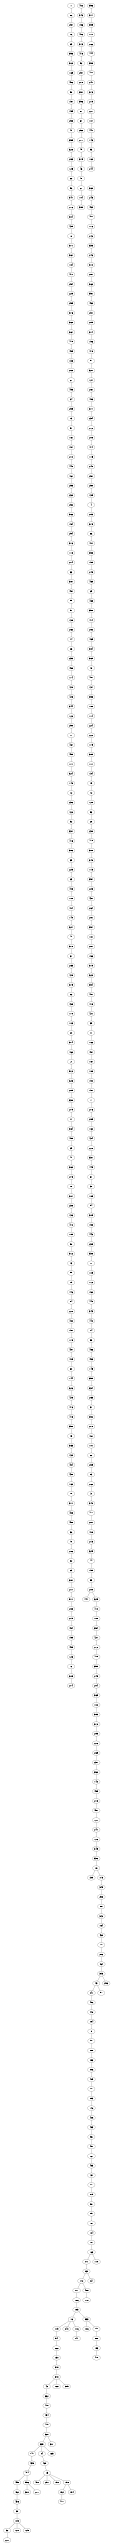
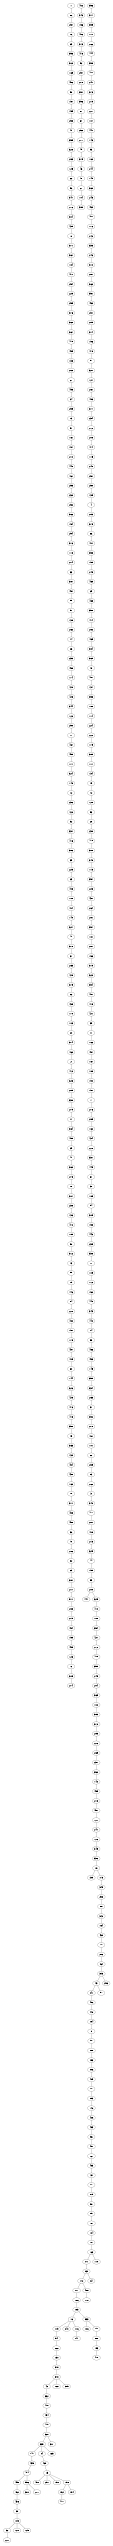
  strict graph {
    1
    86
    257
    76
    69
    393
    302
    169
    456
    58
    157
    155
    258
    41
    359
    328
    283
    125
    22
    96
    347
    216
    304
    429
    8
    371
    361
    184
    471
    254
    229
    259
    376
    368
    367
    415
    499
    133
    202
    27
    483
    24
    299
    13
    91
    161
    197
    210
    440
    461
    255
    232
    252
    366
    154
    294
    316
    118
    214
    33
    387
    451
    55
    51
    138
    262
    74
    26
    233
    458
    174
    420
    423
    344
    122
    290
    77
    467
    495
    177
    324
    148
    12
    236
    422
    52
    331
    416
    386
    35
    225
    23
    403
    108
    404
    140
    327
    40
    370
    37
    265
    428
    379
    62
    439
    170
    103
    20
    374
    462
    2
-   412 [label=512]
+   412
    323
    209
    330
    279
    17
    364
    485
    29
    47
    382
    273
    18
    307
    238
    136
    472
    185
    90
    312
    73
    99
    19
    446
    84
    220
    482
    151
    175
    437
    405
    60
    144
    326
    425
    476
    413
    390
    45
    363
    132
    434
    430
    160
    70
    311
    438
    450
    36
    9
    286
    82
    65
    381
    217
    n167 [label=911]
    288
    215
    494
    159
    498
    123
    6
    305
    274
    402
    346
    156
    406
    313
    473
    92
    297
    270
    391
    396
    81
    67
    292
    277
    49
    315
    46
    5
    21
    104
    380
    356
    317
    399
    111
    266
    444
    398
    480
    247
    373
    219
    227
    107
    441
    143
    93
    182
    244
+   149
    360
    243
    492
    490
    176
    242
    335
    246
    310
    287
    362
    351
    452
    231
    205
    314
    196
    478
    97
    321
    127
    261
    486
    377
    234
    212
    208
    474
    115
    248
    251
    250
    135
    4
    203
    375
    66
    401
    358
    199
    249
    469
    25
    463
    350
    414
    282
    465
    384
    369
    48
    487
    137
    353
    180
    114
    224
    222
    179
    389
    117
    134
    75
    72
    128
    53
    28
    230
    479
    308
    348
    113
    357
    223
    431
    264
    281
    397
    181
    207
    153
    319
    322
    394
    407
    419
    421
    39
    11
    166
    497
    167
    188
    190
    191
    7
    276
    289
    162
    424
    228
    337
    449
    61
    30
    189
    94
    309
    158
    443
    235
    338
    71
    109
    112
    152
    445
    343
    442
    14
    59
    466
    493
    145
    355
    334
    263
    31
    392
    278
    481
    101
    68
    239
    83
    260
    3
    340
    477
    201
    408
    213
    325
    44
    195
    95
    200
    447
    329
    410
    100
    354
    427
    272
    489
    395
    245
    204
    365
    102
    383
    372
    285
    226
    269
    237
    352
    142
    459
    218
    457
    121
    241
    126
    349
    336
    79
    139
    173
    345
    298
    88
    342
    164
    432
    78
    206
    464
    303
    43
    296
    341
    57
    496
    448
    284
    0
    98
    280
    253
    306
    409
    80
    293
    146
    426
    433
    56
    491
    267
    453
    131
    87
    275
    50
    85
    187
    124
    10
    163
    271
    110
    63
    172
    64
    171
    488
    186
    178
    183
    16
    333
    119
    240
    116
    106
    89
    54
    141
    268
    130
    318
    378
    42
    168
    385
    332
    418
    454
    475
    320
    339
    301
    147
    34
    165
    435
    468
    484
    455
    n478 [label=556]
    460
    300
    211
    436
    38
    105
    32
    120
    129
    221
    15
    400
    291
    150
    198
    192
    194
    417
    388
    193
    470
    1 -- 86
    86 -- 257
    257 -- 76
    76 -- 69
    69 -- 393
    393 -- 302
    302 -- 169
    169 -- 456
    456 -- 58
    58 -- 157
    157 -- 155
    155 -- 258
    258 -- 41
    41 -- 359
    359 -- 328
    328 -- 283
    283 -- 125
    125 -- 22
    22 -- 96
    96 -- 347
    347 -- 216
    216 -- 304
    304 -- 429
    429 -- 8
    8 -- 371
    371 -- 361
    361 -- 184
    184 -- 471
    471 -- 254
    254 -- 229
    229 -- 259
    259 -- 376
    376 -- 368
    368 -- 367
    367 -- 415
    415 -- 499
    499 -- 133
    133 -- 202
    202 -- 27
    27 -- 483
    483 -- 24
    24 -- 299
    299 -- 13
    13 -- 91
    91 -- 161
    161 -- 197
    197 -- 210
    210 -- 440
    440 -- 461
    461 -- 255
    255 -- 232
    232 -- 252
    252 -- 366
    366 -- 154
    154 -- 294
    294 -- 316
    316 -- 118
    118 -- 214
    214 -- 33
    33 -- 387
    387 -- 451
    451 -- 55
    55 -- 51
    51 -- 138
    138 -- 262
    262 -- 74
    74 -- 26
    26 -- 233
    233 -- 458
    458 -- 174
    174 -- 420
    420 -- 423
    423 -- 344
    344 -- 122
    122 -- 290
    290 -- 77
    77 -- 467
    467 -- 495
    495 -- 177
    177 -- 324
    324 -- 148
    148 -- 12
    12 -- 236
    236 -- 422
    422 -- 52
    52 -- 331
    331 -- 416
    416 -- 386
    386 -- 35
    35 -- 225
    225 -- 23
    23 -- 403
    403 -- 108
    108 -- 404
    404 -- 140
    140 -- 327
    327 -- 40
    40 -- 370
    370 -- 37
    37 -- 265
    265 -- 428
    428 -- 379
    379 -- 62
    62 -- 439
    439 -- 170
    170 -- 103
    103 -- 20
    20 -- 374
    374 -- 462
    462 -- 2
    2 -- 412
    412 -- 323
    323 -- 209
    209 -- 330
    330 -- 279
    279 -- 17
    17 -- 364
    364 -- 485
    485 -- 29
    29 -- 47
    47 -- 382
    382 -- 273
    273 -- 18
    18 -- 307
    307 -- 238
    238 -- 136
    136 -- 472
    472 -- 185
    185 -- 90
    90 -- 312
    312 -- 73
    73 -- 99
    99 -- 19
    19 -- 446
    446 -- 84
    84 -- 220
    220 -- 482
    482 -- 151
    151 -- 175
    175 -- 437
    437 -- 405
    405 -- 60
    60 -- 144
    144 -- 326
    326 -- 425
    425 -- 476
    476 -- 413
    413 -- 390
    390 -- 45
    45 -- 363
    363 -- 132
    132 -- 434
    434 -- 430
    430 -- 160
    160 -- 70
    70 -- 311
    311 -- 438
    438 -- 450
    450 -- 36
    36 -- 9
    9 -- 286
    286 -- 82
    82 -- 65
    65 -- 381
    381 -- 217
    217 -- n167
    n167 -- 288
    288 -- 215
    215 -- 494
    494 -- 159
    159 -- 498
    498 -- 123
    123 -- 6
    6 -- 305
    305 -- 274
    402 -- 346
    346 -- 156
    156 -- 406
    406 -- 313
    313 -- 473
    473 -- 92
    92 -- 297
    297 -- 270
    270 -- 391
    391 -- 396
    396 -- 81
    81 -- 67
    67 -- 292
    292 -- 277
    277 -- 49
    49 -- 315
    315 -- 46
    46 -- 5
    5 -- 21
    21 -- 104
    104 -- 380
    356 -- 317
    317 -- 399
    399 -- 111
    111 -- 266
    266 -- 444
    444 -- 398
    398 -- 480
    480 -- 247
    247 -- 373
    373 -- 219
    219 -- 227
    227 -- 107
    107 -- 441
    441 -- 143
    143 -- 93
    93 -- 182
    182 -- 244
+   244 -- 149
+   149 -- 360
    360 -- 243
    243 -- 492
    492 -- 490
    490 -- 176
    176 -- 242
    242 -- 335
    335 -- 246
    246 -- 310
    310 -- 287
    287 -- 362
    362 -- 351
    351 -- 452
    452 -- 231
    231 -- 205
    205 -- 314
    314 -- 196
    196 -- 478
    478 -- 97
    97 -- 321
    321 -- 127
    127 -- 261
    261 -- 486
    486 -- 377
    377 -- 234
    234 -- 212
    212 -- 208
    208 -- 474
    474 -- 115
    115 -- 248
    248 -- 251
    251 -- 250
    250 -- 135
    135 -- 4
    4 -- 203
    203 -- 375
    375 -- 66
    66 -- 401
    401 -- 358
    358 -- 199
    199 -- 249
    249 -- 469
    469 -- 25
    25 -- 463
    463 -- 350
    350 -- 414
    414 -- 282
    282 -- 465
    465 -- 384
    384 -- 369
    369 -- 48
    48 -- 487
    487 -- 137
    137 -- 353
    353 -- 180
    180 -- 114
    114 -- 224
    224 -- 222
    222 -- 179
    179 -- 389
    389 -- 117
    117 -- 134
    134 -- 75
    75 -- 72
    72 -- 128
    128 -- 53
    53 -- 28
    28 -- 230
    230 -- 479
    479 -- 308
    308 -- 348
    348 -- 113
    113 -- 357
    357 -- 223
    223 -- 431
    431 -- 264
    264 -- 281
    281 -- 397
    397 -- 181
    181 -- 207
    207 -- 153
    153 -- 319
    319 -- 322
    322 -- 394
    394 -- 407
    407 -- 419
    419 -- 421
    421 -- 39
    39 -- 11
    11 -- 166
    166 -- 497
    497 -- 167
    167 -- 188
    188 -- 190
    190 -- 191
    191 -- 7
    7 -- 276
    276 -- 289
    289 -- 162
    162 -- 424
    424 -- 228
    228 -- 337
    337 -- 449
    449 -- 61
    61 -- 30
    30 -- 189
    189 -- 94
    94 -- 309
    309 -- 158
    158 -- 443
    443 -- 235
    235 -- 338
    338 -- 71
    71 -- 109
    109 -- 112
    112 -- 152
    152 -- 445
    445 -- 343
    343 -- 442
    442 -- 14
    14 -- 59
    59 -- 466
    466 -- 493
    493 -- 145
    145 -- 355
    355 -- 334
    334 -- 263
    263 -- 31
    31 -- 392
    392 -- 278
    278 -- 481
    481 -- 101
    101 -- 68
    68 -- 239
    239 -- 83
    83 -- 260
    260 -- 3
    3 -- 340
    340 -- 477
    477 -- 201
    201 -- 408
    408 -- 213
    213 -- 325
    325 -- 44
    44 -- 195
    195 -- 95
    95 -- 200
    200 -- 447
    200 -- 329
    329 -- 410
    410 -- 100
    100 -- 354
    354 -- 427
    427 -- 272
    272 -- 489
    489 -- 395
    395 -- 245
    245 -- 204
    204 -- 365
    365 -- 102
    102 -- 383
    383 -- 372
    372 -- 285
    285 -- 226
    226 -- 269
    269 -- 237
    237 -- 352
    352 -- 142
    142 -- 459
    459 -- 218
    218 -- 457
    457 -- 121
    121 -- 241
    241 -- 126
    126 -- 349
    349 -- 336
    336 -- 79
    79 -- 139
    79 -- 173
    173 -- 345
    345 -- 298
    298 -- 88
    88 -- 342
    342 -- 164
    164 -- 432
    432 -- 78
    78 -- 206
    206 -- 464
    464 -- 303
    303 -- 43
    303 -- 296
    43 -- 341
    43 -- 57
    341 -- 496
    496 -- 448
    448 -- 284
    284 -- 0
    0 -- 98
    98 -- 280
    280 -- 253
    253 -- 306
    306 -- 409
    409 -- 80
    80 -- 293
    293 -- 146
    146 -- 426
    426 -- 433
    433 -- 56
    56 -- 491
    491 -- 267
    267 -- 453
    453 -- 131
    131 -- 87
    87 -- 275
    275 -- 50
    50 -- 85
    85 -- 187
    187 -- 124
    124 -- 10
    10 -- 163
    163 -- 271
    163 -- 110
    271 -- 63
    63 -- 172
    63 -- 64
    172 -- 171
    172 -- 488
    171 -- 186
    488 -- 178
    186 -- 183
    183 -- 16
    183 -- 333
    16 -- 119
    16 -- 240
    16 -- 116
    333 -- 106
    333 -- 89
    119 -- 54
    116 -- 141
    89 -- 388
    54 -- 268
    268 -- 130
    130 -- 318
    318 -- 378
    378 -- 42
    378 -- 168
    378 -- 385
    42 -- 332
    332 -- 418
    418 -- 454
    454 -- 475
    475 -- 320
    320 -- 339
    320 -- 301
    339 -- 147
    339 -- 34
    339 -- 165
    147 -- 435
    34 -- 468
    435 -- 484
    468 -- 15
    484 -- 455
    484 -- n478
    455 -- 460
    n478 -- 300
    n478 -- 211
    460 -- 436
    436 -- 38
    38 -- 105
    105 -- 32
    105 -- 120
    105 -- 129
    32 -- 221
    15 -- 400
    15 -- 291
    15 -- 150
    15 -- 198
    198 -- 192
    198 -- 194
    192 -- 417
    388 -- 193
    193 -- 470
  }
